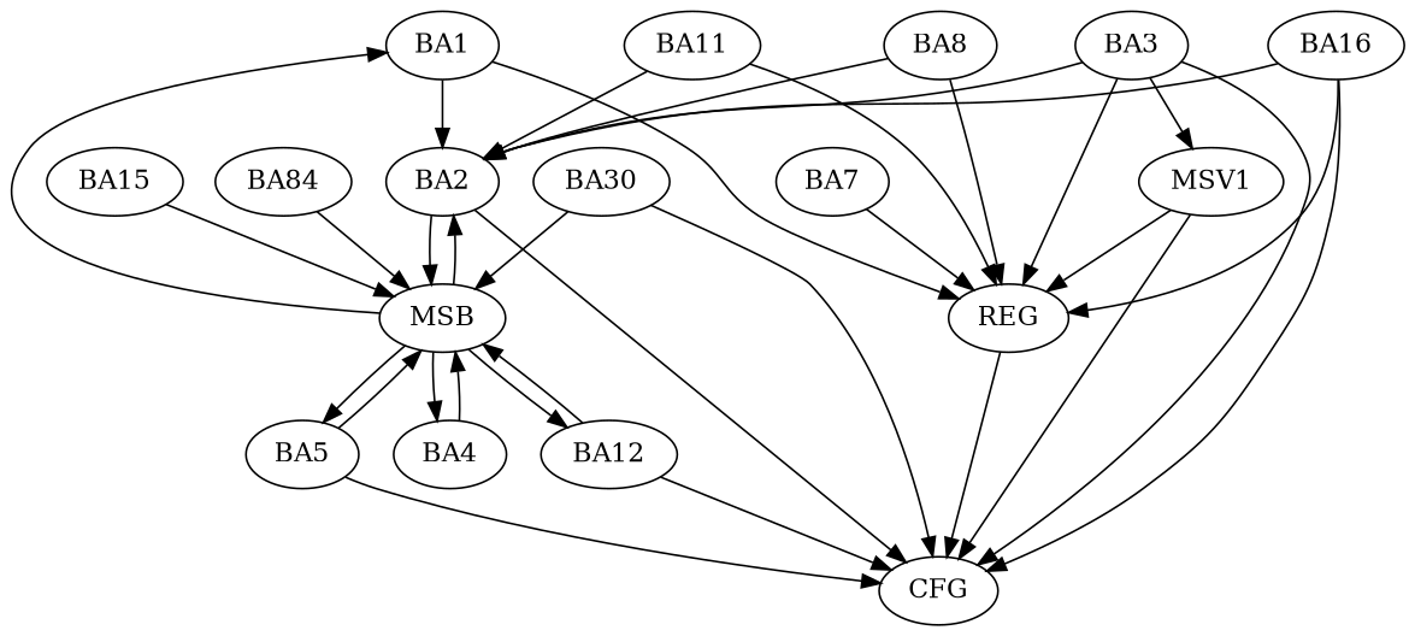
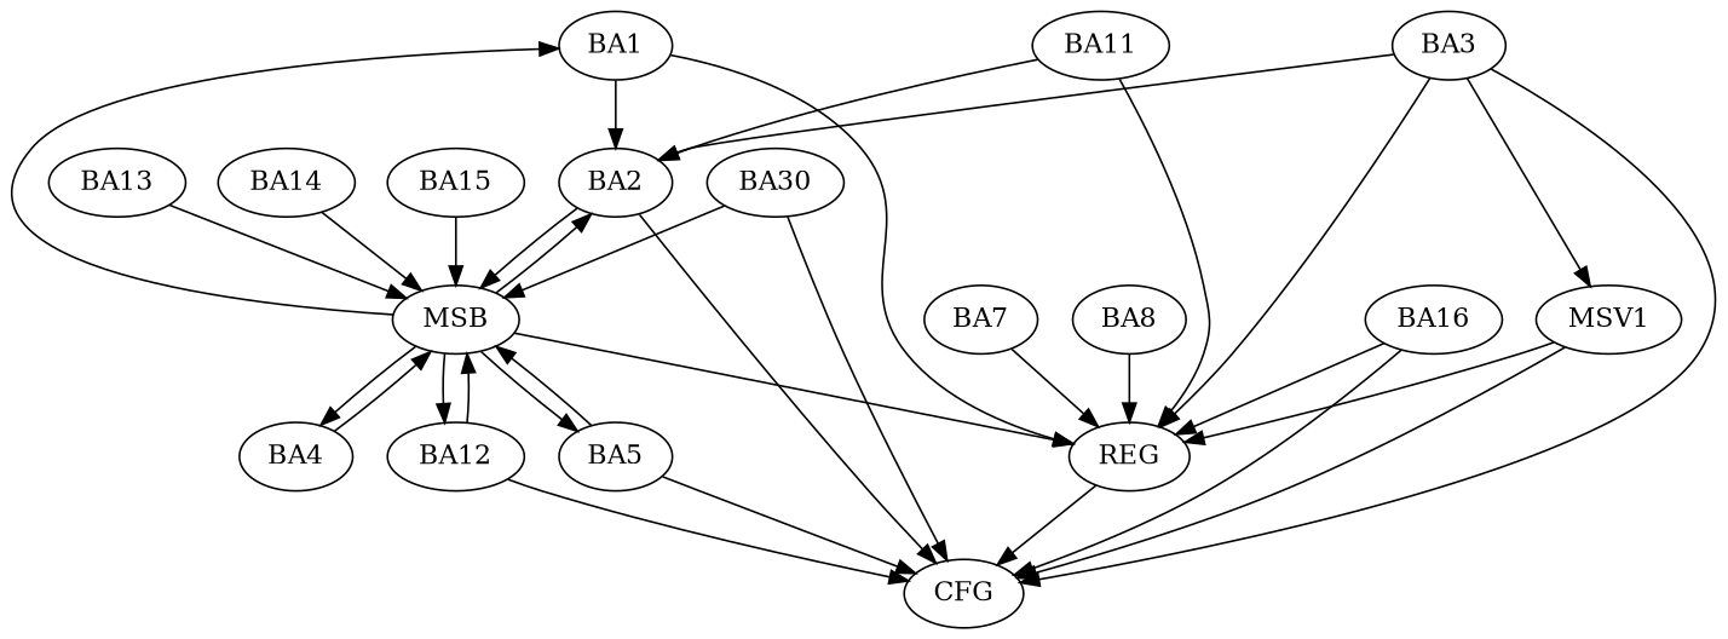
  strict digraph {
    n1 [label=BA1]
    n2 [label=BA2]
    n3 [label=REG]
    n4 [label=MSB]
    n5 [label=CFG]
    n6 [label=BA4]
    n7 [label=BA5]
    n8 [label=BA12]
    n9 [label=BA3]
    n10 [label=MSV1]
    n11 [label=BA7]
    n12 [label=BA8]
    n13 [label=BA30]
    n14 [label=BA11]
-   n16 [label=BA84]
+   n15 [label=BA13]
+   n16 [label=BA14]
    n17 [label=BA15]
    n18 [label=BA16]
    n1 -> n2
    n1 -> n3
    n2 -> n4
    n2 -> n5
    n3 -> n5
    n4 -> n1
    n4 -> n2
+   n4 -> n3
    n4 -> n6
    n4 -> n7
    n4 -> n8
    n6 -> n4
    n7 -> n4
    n7 -> n5
    n8 -> n4
    n8 -> n5
    n9 -> n2
    n9 -> n3
    n9 -> n5
    n9 -> n10
    n10 -> n3
    n10 -> n5
    n11 -> n3
-   n12 -> n2
    n12 -> n3
    n13 -> n4
    n13 -> n5
    n14 -> n2
    n14 -> n3
+   n15 -> n4
    n16 -> n4
    n17 -> n4
-   n18 -> n2
    n18 -> n3
    n18 -> n5
  }
